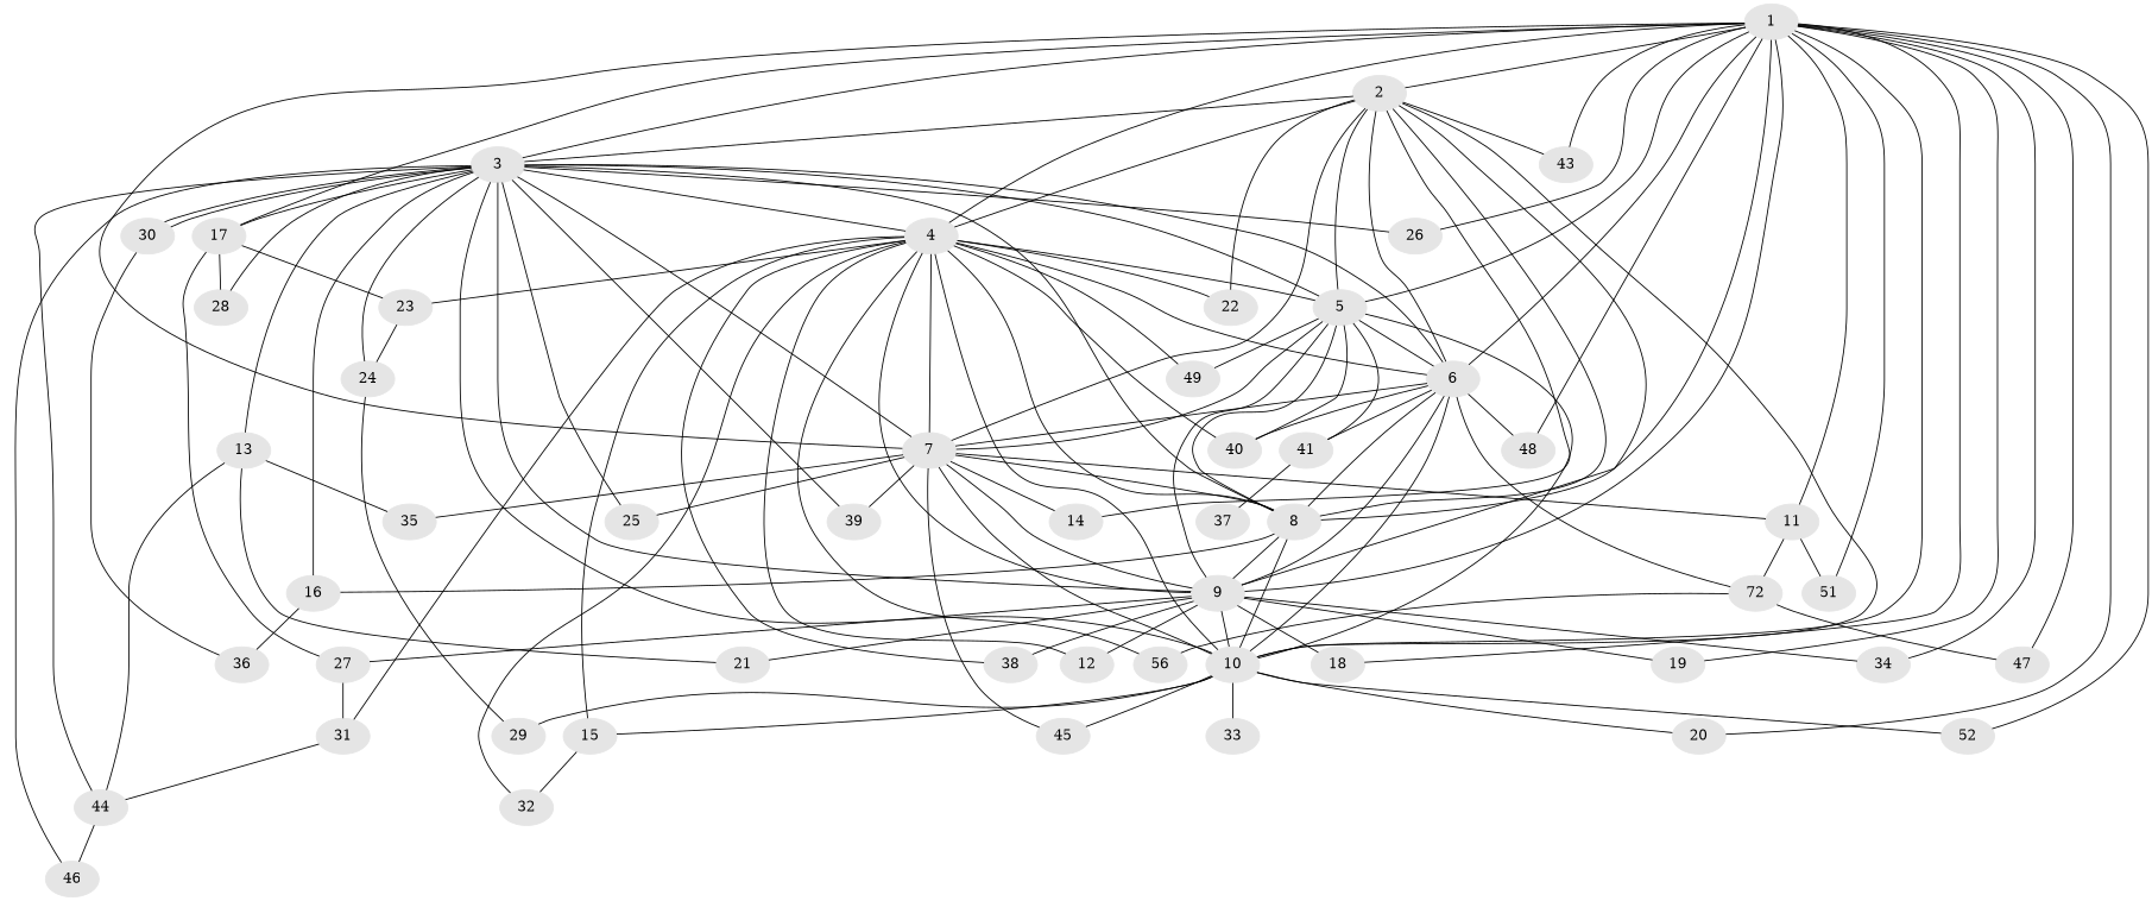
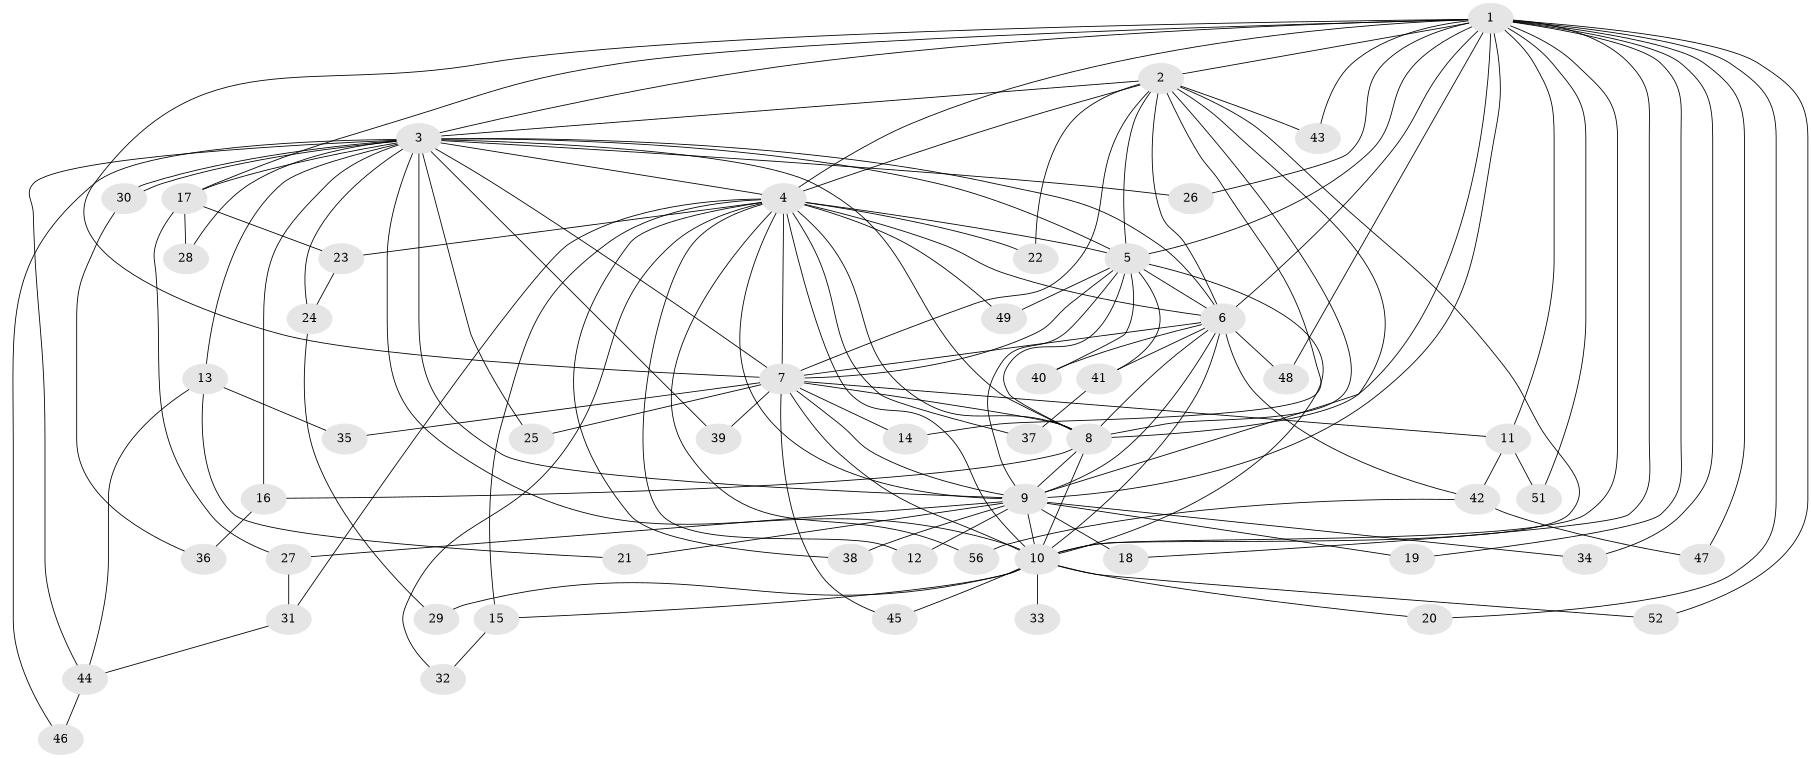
  graph {
    node [color=gray90 style=filled]
    1
    2
    3
    4
    5
    6
    7
    8
    9
    10
    11
    17
    18
    19
    20
    26
    34
    43
    47
    48
    51
    52
    14
    22
    13
    16
    24
    25
    28
    30
    39
    46
    44
    12
    15
    23
    31
    32
    37
    38
    49
    n42 [label=56]
    40
    41
-   42 [label=72]
+   42
    35
    45
    21
    27
    33
    29
    36
    1 -- 2
    1 -- 3
    1 -- 4
    1 -- 5
    1 -- 6
    1 -- 7
    1 -- 8
    1 -- 9
    1 -- 10
    1 -- 11
    1 -- 17
    1 -- 18
    1 -- 19
    1 -- 20
    1 -- 26
    1 -- 34
    1 -- 43
    1 -- 47
    1 -- 48
    1 -- 51
    1 -- 52
    2 -- 3
    2 -- 4
    2 -- 5
    2 -- 6
    2 -- 7
    2 -- 8
    2 -- 9
    2 -- 10
    2 -- 43
    2 -- 14
    2 -- 22
    3 -- 4
    3 -- 5
    3 -- 6
    3 -- 7
    3 -- 8
    3 -- 9
    3 -- 10
    3 -- 17
    3 -- 26
    3 -- 13
    3 -- 16
    3 -- 24
    3 -- 25
    3 -- 28
    3 -- 30
    3 -- 30
    3 -- 39
    3 -- 46
    3 -- 44
    4 -- 5
    4 -- 6
    4 -- 7
    4 -- 8
    4 -- 9
    4 -- 10
    4 -- 22
    4 -- 12
    4 -- 15
    4 -- 23
    4 -- 31
    4 -- 32
-   4 -- 40
+   4 -- 37
    4 -- 38
    4 -- 49
    4 -- n42
    5 -- 6
    5 -- 7
    5 -- 8
    5 -- 9
    5 -- 10
    5 -- 49
    5 -- 40
    5 -- 41
    6 -- 7
    6 -- 8
    6 -- 9
    6 -- 10
    6 -- 48
    6 -- 40
    6 -- 41
    6 -- 42
    7 -- 8
    7 -- 9
    7 -- 10
    7 -- 11
    7 -- 14
    7 -- 25
    7 -- 39
    7 -- 35
    7 -- 45
    8 -- 9
    8 -- 10
    8 -- 16
    9 -- 10
    9 -- 18
    9 -- 19
    9 -- 34
    9 -- 12
    9 -- 38
    9 -- 21
    9 -- 27
    10 -- 20
    10 -- 52
    10 -- 15
    10 -- 45
    10 -- 33
    10 -- 29
    11 -- 51
    11 -- 42
    17 -- 28
    17 -- 23
    17 -- 27
    13 -- 44
    13 -- 35
    13 -- 21
    16 -- 36
    24 -- 29
    30 -- 36
    44 -- 46
    15 -- 32
    23 -- 24
    31 -- 44
    41 -- 37
    42 -- 47
    42 -- n42
    27 -- 31
  }
